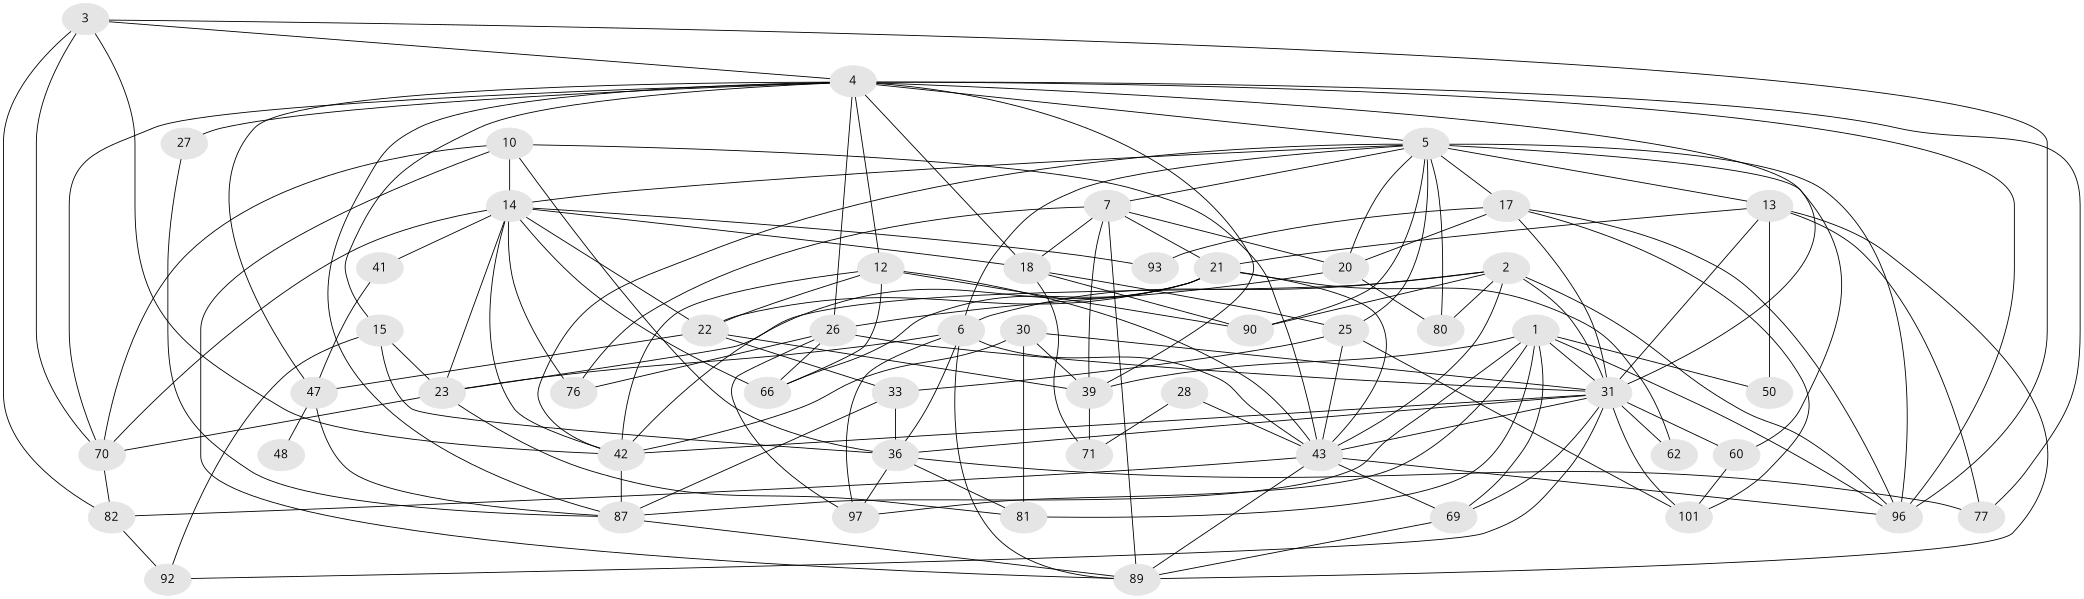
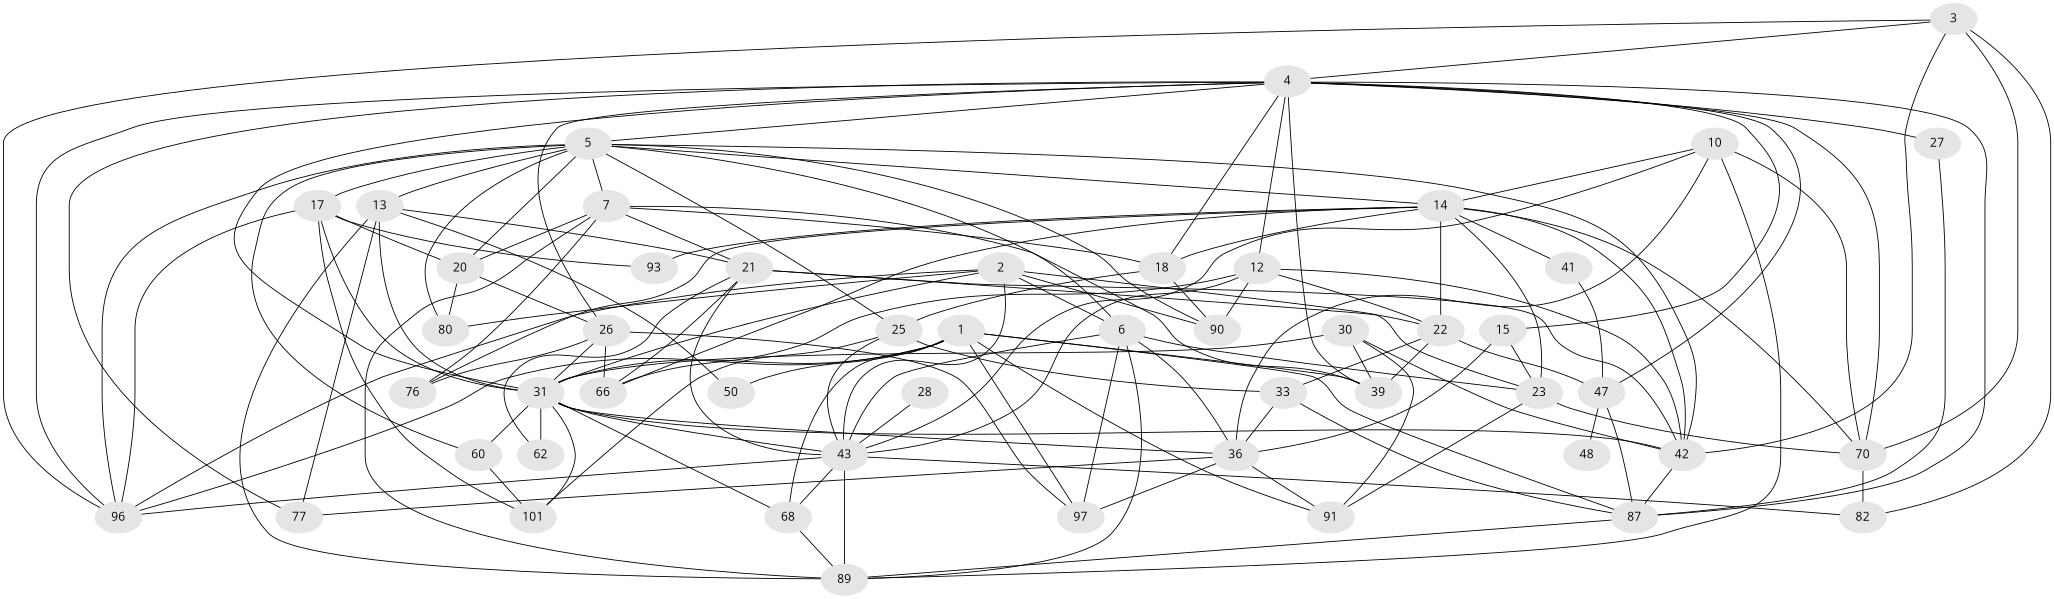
  graph {
    fontname="Open Sans"
    node [color=gray90 fontname="Open Sans" style=filled]
    edge [fontname="Open Sans"]
    1 [super="+37"]
    31 [super="+98+45+61+44"]
    39 [super="+57"]
    50
-   68 [super="+83" label=69]
-   81
+   68 [super="+83"]
+   81 [label=91]
    87
    96
    97
    43 [super="+63"]
    42 [super="+67+78"]
    60
    36 [super="+55"]
-   92
    101
    62
-   71
    89 [super="+95"]
    2 [super="+8+54"]
    6 [super="+16+72+85"]
    23 [super="+52"]
    80
    90
    70 [super="+103"]
    82
    3 [super="+11"]
    4 [super="+46+40"]
    5 [super="+9+38"]
    12 [super="+75+53"]
    15
    18 [super="+19"]
    26 [super="+34"]
    27
    47 [super="+86"]
    77
    7 [super="+58+24"]
    13 [super="+84+104"]
    14 [super="+74+59"]
    17 [super="+99"]
    20 [super="+35"]
    25 [super="+79"]
    22 [super="+73"]
    66
    76
    48
    21 [super="+64"]
    41
    93
    33 [super="+65"]
    10
    28
    30
    1 -- 31
    1 -- 39
    1 -- 50
    1 -- 68
    1 -- 81
    1 -- 87
    1 -- 96
    1 -- 97
    31 -- 68
    31 -- 43
    31 -- 42
    31 -- 60
    31 -- 36
-   31 -- 92
    31 -- 101
    31 -- 62
-   39 -- 71
    68 -- 89
    87 -- 89
    43 -- 68
    43 -- 96
    43 -- 89
    43 -- 82
    42 -- 87
    60 -- 101
    36 -- 81
    36 -- 97
    36 -- 77
    2 -- 31 [weight=2]
    2 -- 96
    2 -- 43
    2 -- 6
    2 -- 23
    2 -- 80
    2 -- 90 [weight=2]
    6 -- 97
    6 -- 43
    6 -- 36
    6 -- 89 [weight=2]
    6 -- 23
    23 -- 81
    23 -- 70
    70 -- 82
-   82 -- 92
    3 -- 96
    3 -- 42
    3 -- 70 [weight=2]
    3 -- 82
    3 -- 4
    4 -- 31
    4 -- 39
    4 -- 87
    4 -- 96
    4 -- 70
    4 -- 5
    4 -- 12
    4 -- 15
    4 -- 18
    4 -- 26
    4 -- 27
    4 -- 47
    4 -- 77
    5 -- 96 [weight=2]
    5 -- 42
    5 -- 60
    5 -- 6
    5 -- 80
    5 -- 90
    5 -- 7
    5 -- 13
    5 -- 14
    5 -- 17 [weight=2]
    5 -- 20
    5 -- 25
    12 -- 43
    12 -- 42
    12 -- 90
    12 -- 22
    12 -- 66
    15 -- 36
-   15 -- 92
    15 -- 23
-   18 -- 71
    18 -- 90
    18 -- 25
    26 -- 31
    26 -- 97
    26 -- 66
    26 -- 76
    27 -- 87
    47 -- 87
    47 -- 48 [weight=2]
    7 -- 39
    7 -- 89
    7 -- 18
    7 -- 20
    7 -- 76
    7 -- 21
    13 -- 31
    13 -- 50
    13 -- 89 [weight=2]
    13 -- 77
    13 -- 21
    14 -- 42
    14 -- 23
    14 -- 70
    14 -- 18
    14 -- 22
    14 -- 66
    14 -- 76
    14 -- 41
    14 -- 93
    17 -- 31
    17 -- 96
    17 -- 101
    17 -- 20
    17 -- 93
    20 -- 80
    20 -- 26
    25 -- 43
    25 -- 101
    25 -- 33
    22 -- 39
    22 -- 47
    22 -- 33
    21 -- 43
    21 -- 42
    21 -- 62
    21 -- 22
    21 -- 66
    41 -- 47
    33 -- 87
    33 -- 36 [weight=2]
    10 -- 43
    10 -- 36
    10 -- 89
    10 -- 70
    10 -- 14
    28 -- 43
-   28 -- 71
    30 -- 31 [weight=2]
    30 -- 39
    30 -- 81
    30 -- 42
  }
